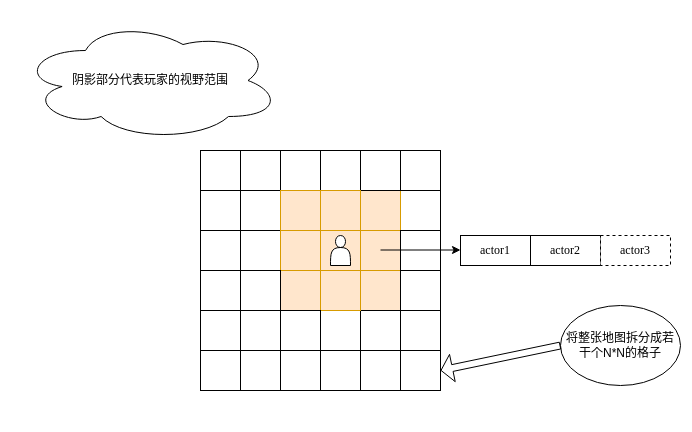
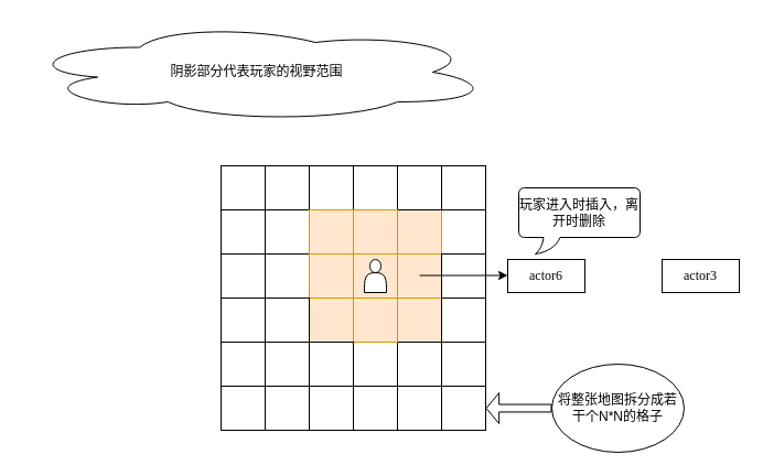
  <mxCell id="0" />
  <mxCell id="1" parent="0" />
  <mxCell id="2" value="" style="whiteSpace=wrap;html=1;aspect=fixed;" parent="1" vertex="1"><mxGeometry x="200" y="150" width="40" height="40" as="geometry" /></mxCell>
  <mxCell id="3" value="" style="whiteSpace=wrap;html=1;aspect=fixed;" parent="1" vertex="1"><mxGeometry x="200" y="190" width="40" height="40" as="geometry" /></mxCell>
  <mxCell id="4" value="" style="whiteSpace=wrap;html=1;aspect=fixed;" parent="1" vertex="1"><mxGeometry x="240" y="150" width="40" height="40" as="geometry" /></mxCell>
  <mxCell id="5" value="" style="whiteSpace=wrap;html=1;aspect=fixed;" parent="1" vertex="1"><mxGeometry x="400" y="190" width="40" height="40" as="geometry" /></mxCell>
  <mxCell id="6" value="" style="whiteSpace=wrap;html=1;aspect=fixed;" parent="1" vertex="1"><mxGeometry x="240" y="190" width="40" height="40" as="geometry" /></mxCell>
  <mxCell id="7" value="" style="whiteSpace=wrap;html=1;aspect=fixed;fillColor=#ffe6cc;strokeColor=#d79b00;" parent="1" vertex="1"><mxGeometry x="360" y="230" width="40" height="40" as="geometry" /></mxCell>
  <mxCell id="8" value="" style="whiteSpace=wrap;html=1;aspect=fixed;" parent="1" vertex="1"><mxGeometry x="400" y="150" width="40" height="40" as="geometry" /></mxCell>
  <mxCell id="9" value="" style="whiteSpace=wrap;html=1;aspect=fixed;fillColor=#ffe6cc;strokeColor=#d79b00;" parent="1" vertex="1"><mxGeometry x="360" y="270" width="40" height="40" as="geometry" /></mxCell>
  <mxCell id="10" value="" style="whiteSpace=wrap;html=1;aspect=fixed;" parent="1" vertex="1"><mxGeometry x="360" y="310" width="40" height="40" as="geometry" /></mxCell>
  <mxCell id="11" value="" style="whiteSpace=wrap;html=1;aspect=fixed;" parent="1" vertex="1"><mxGeometry x="360" y="350" width="40" height="40" as="geometry" /></mxCell>
  <mxCell id="12" value="" style="whiteSpace=wrap;html=1;aspect=fixed;" parent="1" vertex="1"><mxGeometry x="320" y="350" width="40" height="40" as="geometry" /></mxCell>
  <mxCell id="13" value="" style="whiteSpace=wrap;html=1;aspect=fixed;" parent="1" vertex="1"><mxGeometry x="280" y="350" width="40" height="40" as="geometry" /></mxCell>
  <mxCell id="14" value="" style="whiteSpace=wrap;html=1;aspect=fixed;" parent="1" vertex="1"><mxGeometry x="240" y="350" width="40" height="40" as="geometry" /></mxCell>
  <mxCell id="15" value="" style="whiteSpace=wrap;html=1;aspect=fixed;fillColor=#ffe6cc;strokeColor=#d79b00;" parent="1" vertex="1"><mxGeometry x="360" y="190" width="40" height="40" as="geometry" /></mxCell>
  <mxCell id="16" value="" style="whiteSpace=wrap;html=1;aspect=fixed;" parent="1" vertex="1"><mxGeometry x="200" y="350" width="40" height="40" as="geometry" /></mxCell>
  <mxCell id="17" value="" style="whiteSpace=wrap;html=1;aspect=fixed;" parent="1" vertex="1"><mxGeometry x="200" y="310" width="40" height="40" as="geometry" /></mxCell>
  <mxCell id="18" value="" style="whiteSpace=wrap;html=1;aspect=fixed;" parent="1" vertex="1"><mxGeometry x="200" y="270" width="40" height="40" as="geometry" /></mxCell>
  <mxCell id="19" value="" style="whiteSpace=wrap;html=1;aspect=fixed;" parent="1" vertex="1"><mxGeometry x="200" y="230" width="40" height="40" as="geometry" /></mxCell>
  <mxCell id="20" value="" style="whiteSpace=wrap;html=1;aspect=fixed;" parent="1" vertex="1"><mxGeometry x="360" y="150" width="40" height="40" as="geometry" /></mxCell>
  <mxCell id="21" value="" style="whiteSpace=wrap;html=1;aspect=fixed;" parent="1" vertex="1"><mxGeometry x="320" y="150" width="40" height="40" as="geometry" /></mxCell>
  <mxCell id="22" value="" style="whiteSpace=wrap;html=1;aspect=fixed;" parent="1" vertex="1"><mxGeometry x="280" y="150" width="40" height="40" as="geometry" /></mxCell>
  <mxCell id="23" value="" style="whiteSpace=wrap;html=1;aspect=fixed;" parent="1" vertex="1"><mxGeometry x="280" y="190" width="40" height="40" as="geometry" /></mxCell>
  <mxCell id="24" value="" style="whiteSpace=wrap;html=1;aspect=fixed;" parent="1" vertex="1"><mxGeometry x="320" y="190" width="40" height="40" as="geometry" /></mxCell>
  <mxCell id="25" value="" style="whiteSpace=wrap;html=1;aspect=fixed;" parent="1" vertex="1"><mxGeometry x="240" y="230" width="40" height="40" as="geometry" /></mxCell>
  <mxCell id="26" value="" style="whiteSpace=wrap;html=1;aspect=fixed;" parent="1" vertex="1"><mxGeometry x="240" y="270" width="40" height="40" as="geometry" /></mxCell>
  <mxCell id="27" value="" style="whiteSpace=wrap;html=1;aspect=fixed;" parent="1" vertex="1"><mxGeometry x="280" y="230" width="40" height="40" as="geometry" /></mxCell>
  <mxCell id="28" value="" style="whiteSpace=wrap;html=1;aspect=fixed;fillColor=#ffe6cc;strokeColor=#d79b00;" parent="1" vertex="1"><mxGeometry x="280" y="270" width="40" height="40" as="geometry" /></mxCell>
  <mxCell id="29" value="" style="whiteSpace=wrap;html=1;aspect=fixed;" parent="1" vertex="1"><mxGeometry x="320" y="310" width="40" height="40" as="geometry" /></mxCell>
  <mxCell id="30" value="" style="whiteSpace=wrap;html=1;aspect=fixed;fillColor=#ffe6cc;strokeColor=#d79b00;" parent="1" vertex="1"><mxGeometry x="320" y="270" width="40" height="40" as="geometry" /></mxCell>
  <mxCell id="31" value="" style="whiteSpace=wrap;html=1;aspect=fixed;" parent="1" vertex="1"><mxGeometry x="320" y="230" width="40" height="40" as="geometry" /></mxCell>
  <mxCell id="32" value="" style="whiteSpace=wrap;html=1;aspect=fixed;" parent="1" vertex="1"><mxGeometry x="280" y="310" width="40" height="40" as="geometry" /></mxCell>
  <mxCell id="33" value="" style="whiteSpace=wrap;html=1;aspect=fixed;" parent="1" vertex="1"><mxGeometry x="240" y="310" width="40" height="40" as="geometry" /></mxCell>
  <mxCell id="34" value="" style="whiteSpace=wrap;html=1;aspect=fixed;" parent="1" vertex="1"><mxGeometry x="400" y="230" width="40" height="40" as="geometry" /></mxCell>
  <mxCell id="35" value="" style="whiteSpace=wrap;html=1;aspect=fixed;" parent="1" vertex="1"><mxGeometry x="400" y="270" width="40" height="40" as="geometry" /></mxCell>
  <mxCell id="36" value="" style="whiteSpace=wrap;html=1;aspect=fixed;" parent="1" vertex="1"><mxGeometry x="400" y="310" width="40" height="40" as="geometry" /></mxCell>
  <mxCell id="37" value="" style="whiteSpace=wrap;html=1;aspect=fixed;" parent="1" vertex="1"><mxGeometry x="400" y="350" width="40" height="40" as="geometry" /></mxCell>
  <mxCell id="38" value="" style="whiteSpace=wrap;html=1;aspect=fixed;" parent="1" vertex="1"><mxGeometry x="240" y="190" width="40" height="40" as="geometry" /></mxCell>
  <mxCell id="39" value="" style="whiteSpace=wrap;html=1;aspect=fixed;fillColor=#ffe6cc;strokeColor=#d79b00;" parent="1" vertex="1"><mxGeometry x="280" y="190" width="40" height="40" as="geometry" /></mxCell>
  <mxCell id="40" value="" style="whiteSpace=wrap;html=1;aspect=fixed;fillColor=#ffe6cc;strokeColor=#d79b00;" parent="1" vertex="1"><mxGeometry x="320" y="190" width="40" height="40" as="geometry" /></mxCell>
  <mxCell id="41" value="" style="whiteSpace=wrap;html=1;aspect=fixed;" parent="1" vertex="1"><mxGeometry x="240" y="230" width="40" height="40" as="geometry" /></mxCell>
  <mxCell id="42" value="" style="whiteSpace=wrap;html=1;aspect=fixed;fillColor=#ffe6cc;strokeColor=#d79b00;" parent="1" vertex="1"><mxGeometry x="280" y="230" width="40" height="40" as="geometry" /></mxCell>
  <mxCell id="43" value="" style="whiteSpace=wrap;html=1;aspect=fixed;fillColor=#ffe6cc;strokeColor=#d79b00;" parent="1" vertex="1"><mxGeometry x="320" y="230" width="40" height="40" as="geometry" /></mxCell>
  <mxCell id="44" value="" style="whiteSpace=wrap;html=1;aspect=fixed;" parent="1" vertex="1"><mxGeometry x="240" y="270" width="40" height="40" as="geometry" /></mxCell>
  <mxCell id="45" value="" style="shape=actor;whiteSpace=wrap;html=1;" parent="1" vertex="1"><mxGeometry x="330" y="235" width="20" height="30" as="geometry" /></mxCell>
- <mxCell id="46" value="将整张地图拆分成若干个N*N的格子" style="ellipse;whiteSpace=wrap;html=1;" parent="1" vertex="1"><mxGeometry x="560" y="305" width="120" height="80" as="geometry" /></mxCell>
+ <mxCell id="46" value="将整张地图拆分成若干个N*N的格子" style="ellipse;whiteSpace=wrap;html=1;" parent="1" vertex="1"><mxGeometry x="500" y="330" width="120" height="80" as="geometry" /></mxCell>
  <mxCell id="47" value="" style="shape=flexArrow;endArrow=classic;html=1;rounded=0;entryX=1;entryY=0.75;entryDx=0;entryDy=0;width=6.897;endSize=3.545;exitX=0;exitY=0.5;exitDx=0;exitDy=0;" parent="1" source="46" edge="1"><mxGeometry width="50" height="50" relative="1" as="geometry"><mxPoint x="510" y="360" as="sourcePoint" /><mxPoint x="440" y="370" as="targetPoint" /></mxGeometry></mxCell>
- <mxCell id="48" value="阴影部分代表玩家的视野范围" style="ellipse;shape=cloud;whiteSpace=wrap;html=1;" parent="1" vertex="1"><mxGeometry x="20" y="20" width="260" height="120" as="geometry" /></mxCell>
+ <mxCell id="48" value="阴影部分代表玩家的视野范围" style="ellipse;shape=cloud;whiteSpace=wrap;html=1;" parent="1" vertex="1"><mxGeometry x="20" y="20" width="425" height="90" as="geometry" /></mxCell>
  <mxCell id="49" value="" style="endArrow=classic;html=1;rounded=0;fontFamily=Garamond;" parent="1" edge="1"><mxGeometry width="50" height="50" relative="1" as="geometry"><mxPoint x="380" y="249.5" as="sourcePoint" /><mxPoint x="460" y="249.5" as="targetPoint" /></mxGeometry></mxCell>
- <mxCell id="50" value="actor1" style="rounded=0;whiteSpace=wrap;html=1;fontFamily=Garamond;" parent="1" vertex="1"><mxGeometry x="460" y="235" width="70" height="30" as="geometry" /></mxCell>
- <mxCell id="51" value="actor2" style="rounded=0;whiteSpace=wrap;html=1;fontFamily=Garamond;" parent="1" vertex="1"><mxGeometry x="530" y="235" width="70" height="30" as="geometry" /></mxCell>
- <mxCell id="52" value="actor3" style="rounded=0;whiteSpace=wrap;html=1;fontFamily=Garamond;dashed=1;" parent="1" vertex="1"><mxGeometry x="600" y="235" width="70" height="30" as="geometry" /></mxCell>
+ <mxCell id="50" value="actor6" style="rounded=0;whiteSpace=wrap;html=1;fontFamily=Garamond;" parent="1" vertex="1"><mxGeometry x="460" y="235" width="70" height="30" as="geometry" /></mxCell>
+ <mxCell id="52" value="actor3" style="rounded=0;whiteSpace=wrap;html=1;fontFamily=Garamond;" parent="1" vertex="1"><mxGeometry x="600" y="235" width="70" height="30" as="geometry" /></mxCell>
+ <mxCell id="53" value="玩家进入时插入，离开时删除" style="whiteSpace=wrap;html=1;shape=mxgraph.basic.roundRectCallout;dx=30;dy=15;size=5;boundedLbl=1;fontFamily=Garamond;" parent="1" vertex="1"><mxGeometry x="470" y="170" width="110" height="60" as="geometry" /></mxCell>
